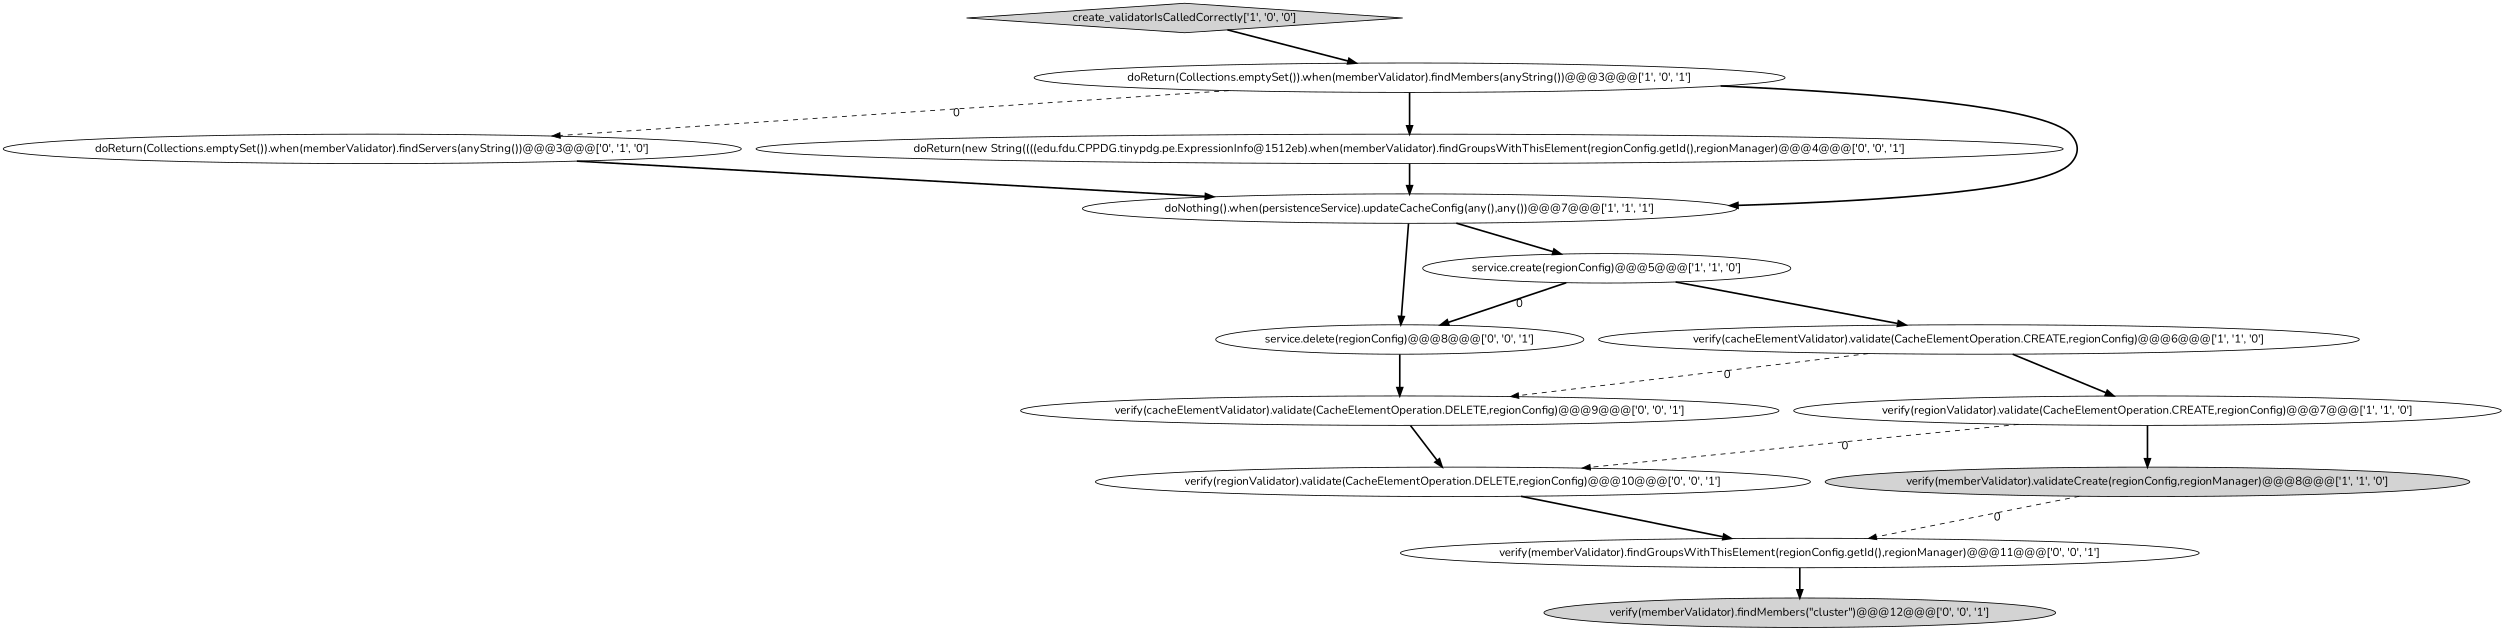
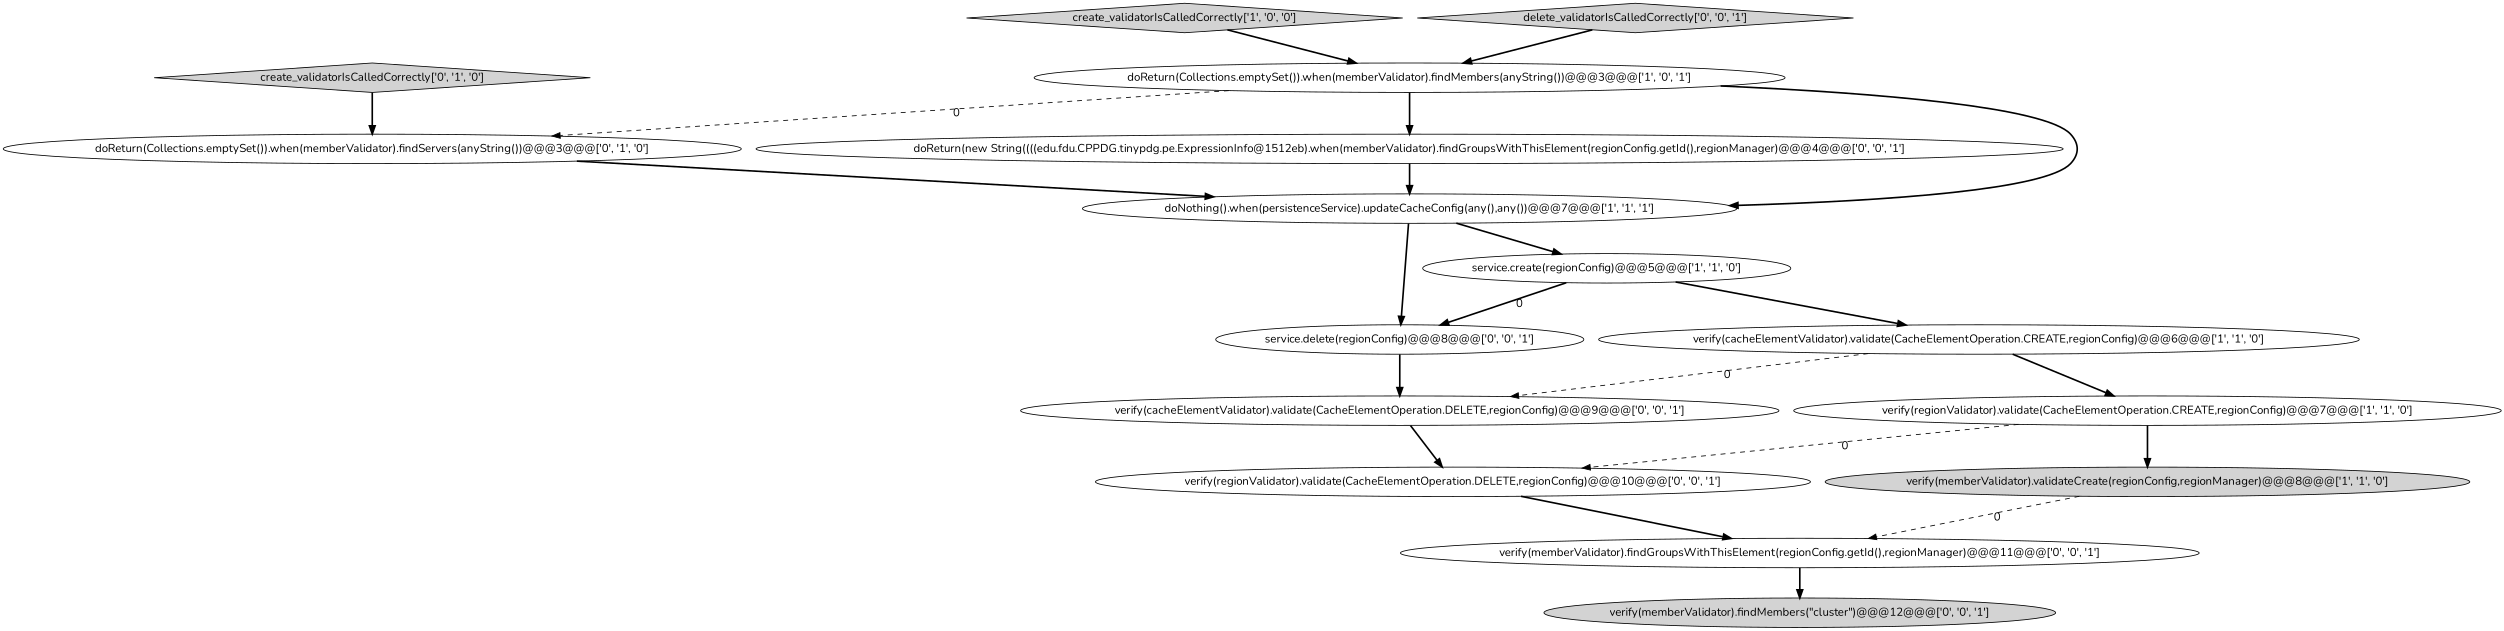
  digraph {
    fontname=Nunito
    node [fillcolor=white fontname=Nunito shape=ellipse style=filled]
    edge [fontname=Nunito style=bold]
    n1 [label="doReturn(new String((((edu.fdu.CPPDG.tinypdg.pe.ExpressionInfo@1512eb).when(memberValidator).findGroupsWithThisElement(regionConfig.getId(),regionManager)@@@4@@@['0', '0', '1']"]
    n2 [label="doNothing().when(persistenceService).updateCacheConfig(any(),any())@@@7@@@['1', '1', '1']"]
    n3 [label="service.delete(regionConfig)@@@8@@@['0', '0', '1']"]
    n4 [label="service.create(regionConfig)@@@5@@@['1', '1', '0']"]
    n5 [label="verify(regionValidator).validate(CacheElementOperation.DELETE,regionConfig)@@@10@@@['0', '0', '1']"]
    n6 [label="verify(memberValidator).findGroupsWithThisElement(regionConfig.getId(),regionManager)@@@11@@@['0', '0', '1']"]
    n7 [fillcolor=lightgray label="verify(memberValidator).findMembers(\"cluster\")@@@12@@@['0', '0', '1']"]
    n8 [fillcolor=lightgray label="create_validatorIsCalledCorrectly['1', '0', '0']" shape=diamond]
    n9 [label="doReturn(Collections.emptySet()).when(memberValidator).findMembers(anyString())@@@3@@@['1', '0', '1']"]
    n10 [label="doReturn(Collections.emptySet()).when(memberValidator).findServers(anyString())@@@3@@@['0', '1', '0']"]
    n11 [label="verify(cacheElementValidator).validate(CacheElementOperation.DELETE,regionConfig)@@@9@@@['0', '0', '1']"]
    n12 [label="verify(cacheElementValidator).validate(CacheElementOperation.CREATE,regionConfig)@@@6@@@['1', '1', '0']"]
    n13 [label="verify(regionValidator).validate(CacheElementOperation.CREATE,regionConfig)@@@7@@@['1', '1', '0']"]
    n14 [fillcolor=lightgray label="verify(memberValidator).validateCreate(regionConfig,regionManager)@@@8@@@['1', '1', '0']"]
+   n15 [fillcolor=lightgray label="create_validatorIsCalledCorrectly['0', '1', '0']" shape=diamond]
+   n16 [fillcolor=lightgray label="delete_validatorIsCalledCorrectly['0', '0', '1']" shape=diamond]
    n1 -> n2
    n2 -> n3
    n2 -> n4
    n3 -> n11
    n4 -> n3 [label=0]
    n4 -> n12
    n5 -> n6
    n6 -> n7
    n8 -> n9
    n9 -> n1
    n9 -> n2
    n9 -> n10 [label=0 style=dashed]
    n10 -> n2
    n11 -> n5
    n12 -> n11 [label=0 style=dashed]
    n12 -> n13
    n13 -> n5 [label=0 style=dashed]
    n13 -> n14
    n14 -> n6 [label=0 style=dashed]
+   n15 -> n10
+   n16 -> n9
  }
